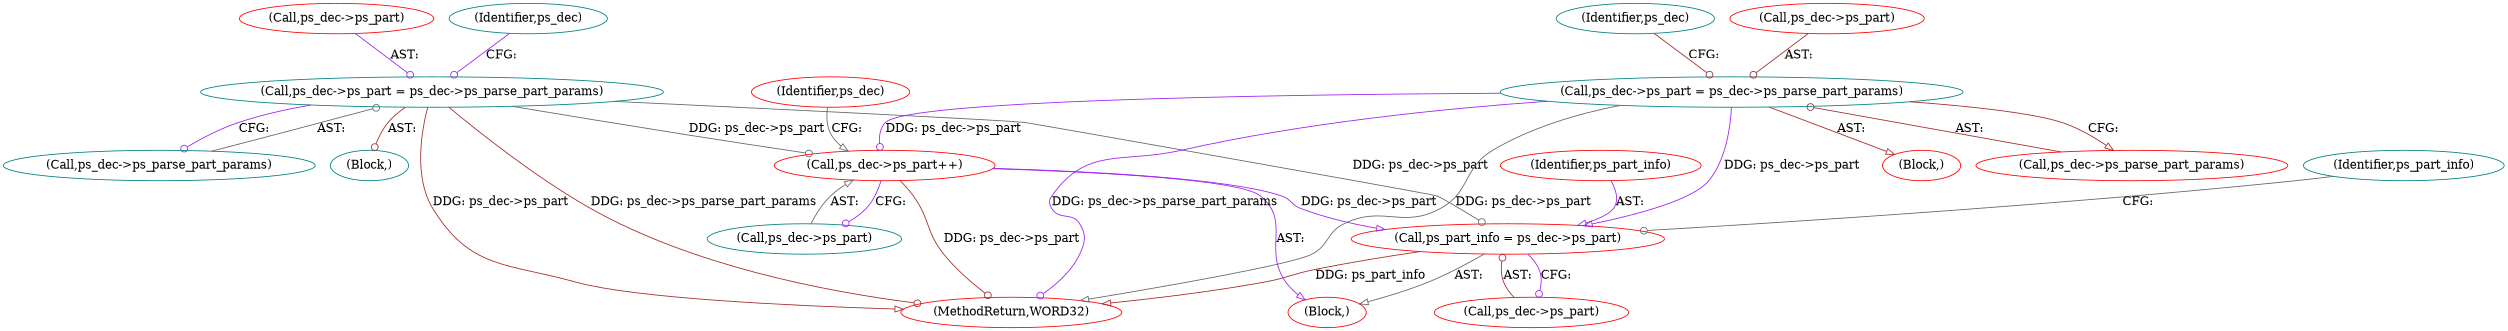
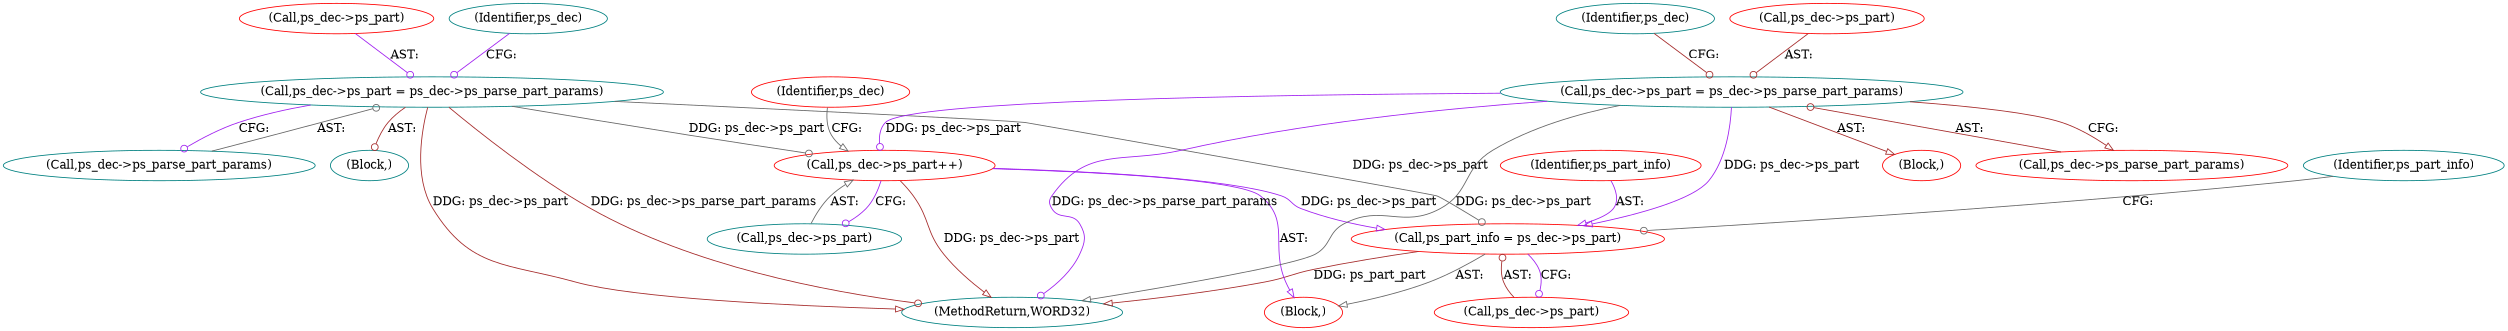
  digraph {
    node [color=red]
    edge [arrowhead=odot color=purple]
    n1 [label="(Call,ps_part_info = ps_dec->ps_part)"]
    n2 [label="(Block,)"]
    n3 [label="(Call,ps_dec->ps_part)"]
-   n4 [label="(MethodReturn,WORD32)"]
+   n4 [color=teal label="(MethodReturn,WORD32)"]
    n5 [color=teal label="(Call,ps_dec->ps_part = ps_dec->ps_parse_part_params)"]
    n6 [label="(Call,ps_dec->ps_part++)"]
    n7 [color=teal label="(Call,ps_dec->ps_parse_part_params)"]
    n8 [color=teal label="(Block,)"]
    n9 [color=teal label="(Call,ps_dec->ps_part)"]
    n10 [color=teal label="(Call,ps_dec->ps_part = ps_dec->ps_parse_part_params)"]
    n11 [label="(Block,)"]
    n12 [label="(Call,ps_dec->ps_parse_part_params)"]
    n13 [color=teal label="(Identifier,ps_part_info)"]
    n14 [color=teal label="(Identifier,ps_dec)"]
    n15 [label="(Call,ps_dec->ps_part)"]
    n16 [color=teal label="(Identifier,ps_dec)"]
    n17 [label="(Identifier,ps_part_info)"]
    n18 [label="(Identifier,ps_dec)"]
    n19 [label="(Call,ps_dec->ps_part)"]
    n1 -> n2 [arrowhead=onormal color=gray40 label="AST: "]
    n1 -> n3 [label="CFG: "]
-   n1 -> n4 [arrowhead=onormal color=brown label="DDG: ps_part_info"]
+   n1 -> n4 [arrowhead=onormal color=brown label="DDG: ps_part_part"]
    n3 -> n1 [color=brown label="AST: "]
    n5 -> n1 [color=gray40 label="DDG: ps_dec->ps_part"]
    n5 -> n4 [arrowhead=onormal color=brown label="DDG: ps_dec->ps_part"]
    n5 -> n4 [color=brown label="DDG: ps_dec->ps_parse_part_params"]
    n5 -> n6 [color=gray40 label="DDG: ps_dec->ps_part"]
    n5 -> n7 [label="CFG: "]
    n5 -> n8 [color=brown label="AST: "]
    n6 -> n1 [arrowhead=onormal label="DDG: ps_dec->ps_part"]
    n6 -> n2 [arrowhead=onormal label="AST: "]
-   n6 -> n4 [color=brown label="DDG: ps_dec->ps_part"]
+   n6 -> n4 [arrowhead=onormal color=brown label="DDG: ps_dec->ps_part"]
    n6 -> n9 [label="CFG: "]
    n7 -> n5 [color=gray40 label="AST: "]
    n9 -> n6 [arrowhead=onormal color=gray40 label="AST: "]
    n10 -> n1 [arrowhead=onormal label="DDG: ps_dec->ps_part"]
    n10 -> n4 [label="DDG: ps_dec->ps_parse_part_params"]
    n10 -> n4 [arrowhead=onormal color=gray40 label="DDG: ps_dec->ps_part"]
    n10 -> n6 [label="DDG: ps_dec->ps_part"]
    n10 -> n11 [arrowhead=onormal color=brown label="AST: "]
    n10 -> n12 [arrowhead=onormal color=brown label="CFG: "]
    n12 -> n10 [color=brown label="AST: "]
    n13 -> n1 [color=gray40 label="CFG: "]
    n14 -> n10 [color=brown label="CFG: "]
    n15 -> n5 [label="AST: "]
    n16 -> n5 [label="CFG: "]
    n17 -> n1 [arrowhead=onormal label="AST: "]
    n18 -> n6 [arrowhead=onormal color=gray40 label="CFG: "]
    n19 -> n10 [color=brown label="AST: "]
  }
